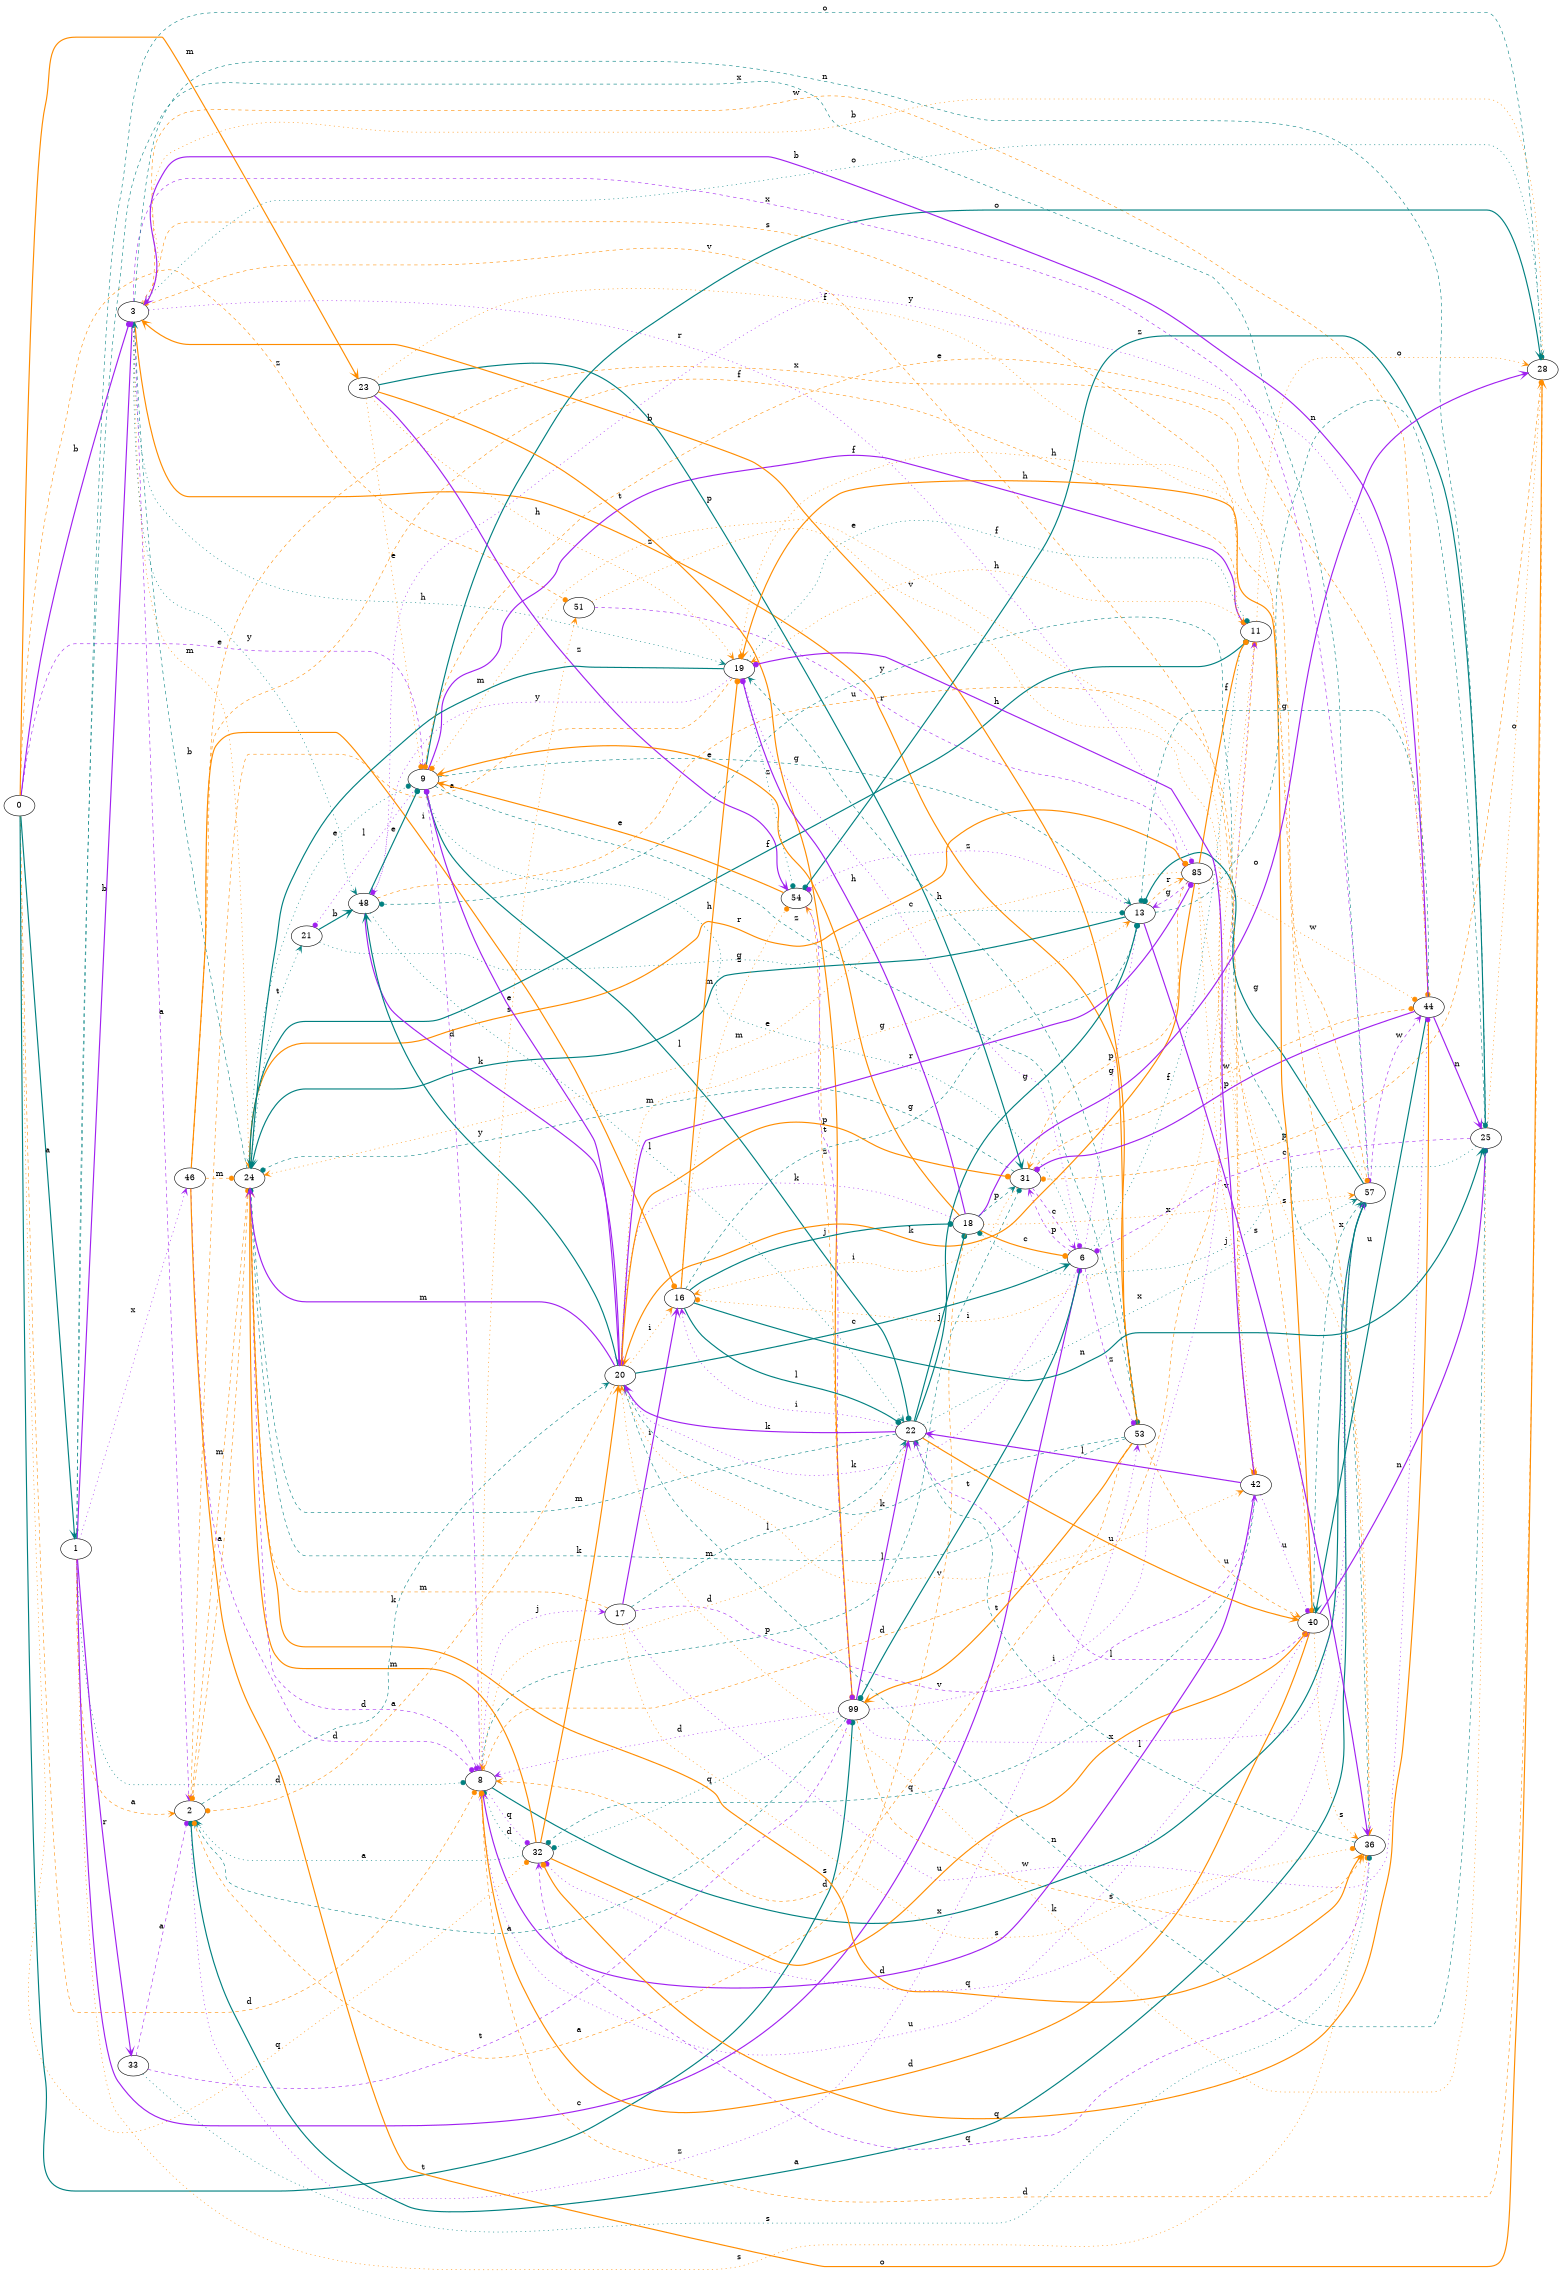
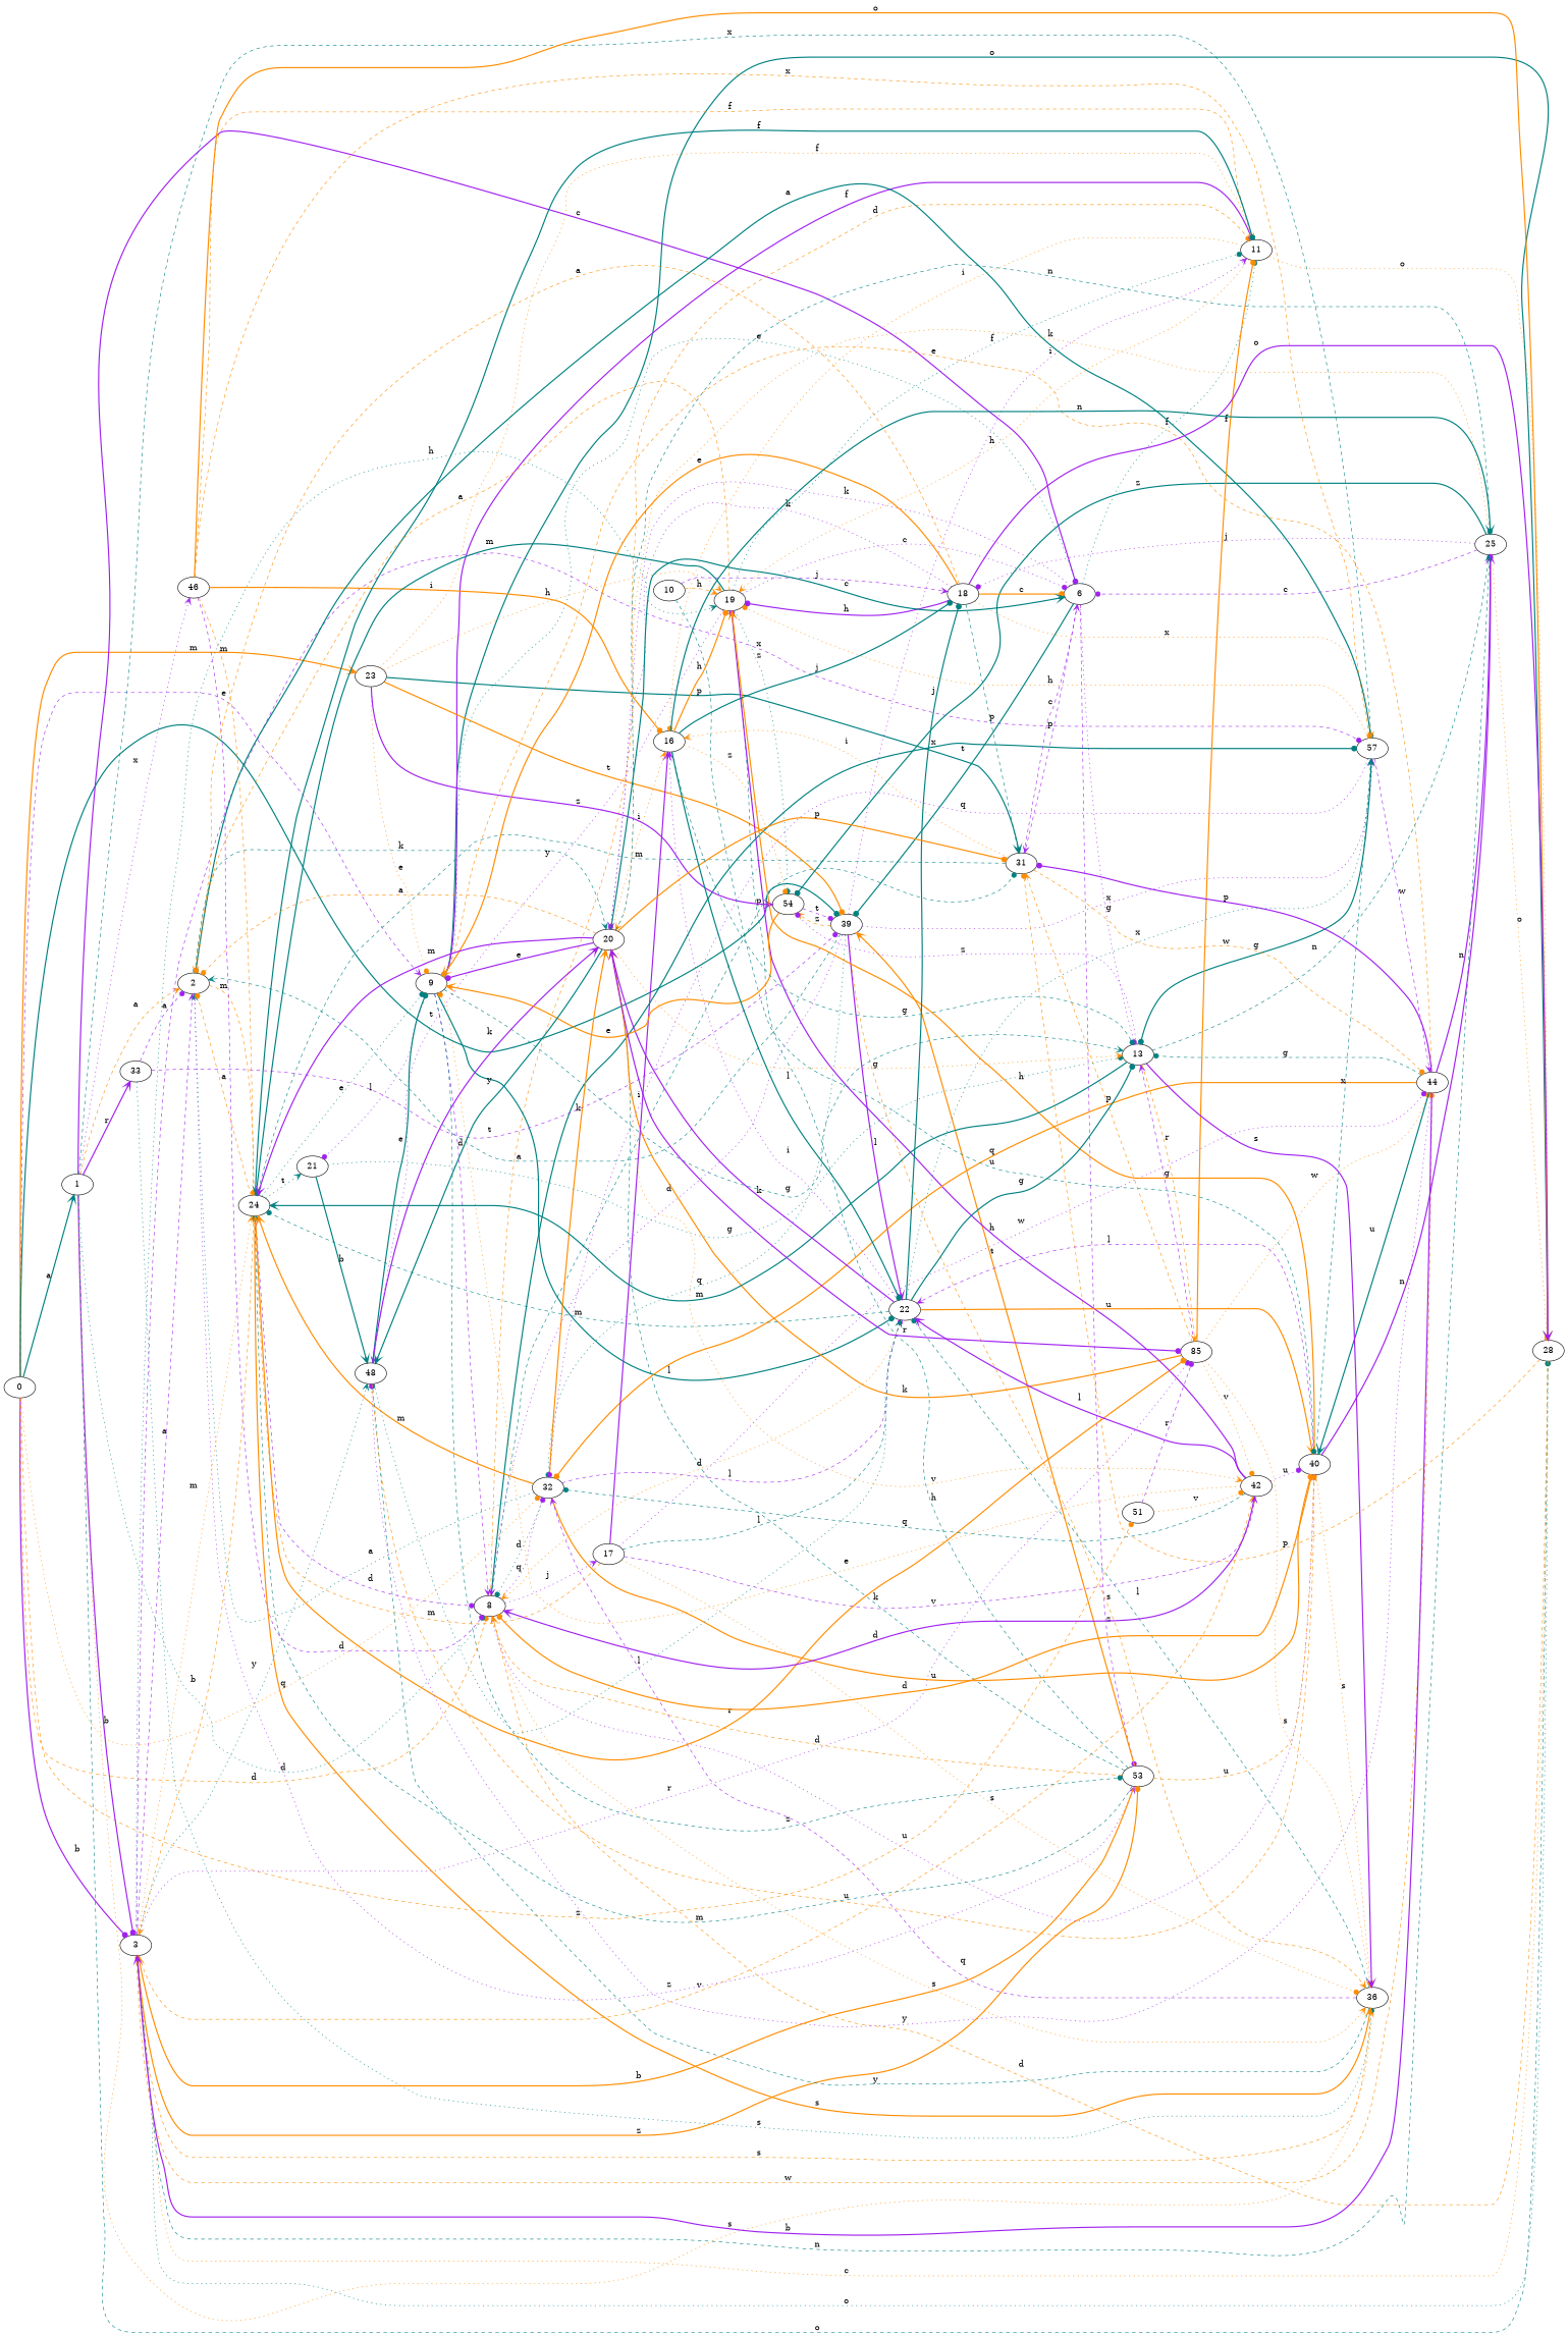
  strict digraph {
    rankdir=LR
    edge [arrowhead=dot color=darkorange style=dashed]
    0
    1
    3
    8
    9
    23
    32
-   39 [label=99]
+   39
    51
    2
    6
    28
    33
    36
    46
    n16 [label=57]
    24
    53
    n19 [label=19]
    25
    n21 [label=85]
    42
    44
    48
    11
    31
    17
    40
    13
    21
    22
+   10
    18
    54
    20
    16
    0 -> 1 [arrowhead=vee color=teal label=a style=bold]
    0 -> 3 [color=purple label=b style=bold]
    0 -> 8 [label=d]
    0 -> 9 [arrowhead=vee color=purple label=e]
    0 -> 23 [arrowhead=vee label=m style=bold]
    0 -> 32 [label=q style=dotted]
    0 -> 39 [color=teal label=t style=bold]
    0 -> 51 [label=z]
    1 -> 3 [color=purple label=b style=bold]
    1 -> 8 [color=teal label=d style=dotted]
    1 -> 2 [arrowhead=vee label=a]
    1 -> 6 [color=purple label=c style=bold]
    1 -> 28 [color=teal label=o]
    1 -> 33 [arrowhead=vee color=purple label=r style=bold]
    1 -> 36 [label=s style=dotted]
    1 -> 46 [arrowhead=vee color=purple label=x style=dotted]
    1 -> n16 [color=teal label=x]
    3 -> 2 [arrowhead=vee color=purple label=a]
    3 -> 28 [color=teal label=o style=dotted]
    3 -> 36 [arrowhead=vee label=s]
    3 -> n16 [color=purple label=x]
    3 -> 24 [arrowhead=vee label=m style=dotted]
    3 -> 53 [label=z style=bold]
    3 -> n19 [arrowhead=vee color=teal label=h style=dotted]
    3 -> 25 [color=teal label=n]
    3 -> n21 [color=purple label=r style=dotted]
    3 -> 42 [arrowhead=vee label=v]
    3 -> 44 [label=w]
    3 -> 48 [arrowhead=vee color=teal label=y style=dotted]
    8 -> 32 [color=purple label=q style=dotted]
-   8 -> 51 [arrowhead=vee label=s style=dotted]
+   8 -> 36 [arrowhead=vee label=s style=dotted]
    8 -> n16 [color=teal label=x style=bold]
    8 -> 11 [label=d]
    8 -> 31 [color=teal label=p]
    8 -> 17 [arrowhead=vee color=purple label=j style=dotted]
    8 -> 40 [color=purple label=u style=dotted]
    9 -> 8 [arrowhead=vee color=purple label=d]
    9 -> 28 [arrowhead=vee color=teal label=o style=bold]
    9 -> 53 [color=teal label=z]
    9 -> 11 [color=purple label=f style=bold]
    9 -> 13 [arrowhead=vee color=teal label=g]
    9 -> 21 [color=purple label=l style=dotted]
    9 -> 22 [color=teal label=l style=bold]
    23 -> 9 [label=e style=dotted]
    23 -> 39 [label=t style=bold]
    23 -> n19 [arrowhead=vee label=h style=dotted]
    23 -> 11 [arrowhead=vee label=f style=dotted]
    23 -> 31 [arrowhead=vee color=teal label=p style=bold]
    23 -> 54 [arrowhead=vee color=purple label=z style=bold]
    32 -> 8 [color=teal label=d style=dotted]
    32 -> 2 [arrowhead=vee color=teal label=a style=dotted]
    32 -> 24 [arrowhead=vee label=m style=bold]
    32 -> 40 [label=u style=bold]
+   32 -> 22 [color=purple label=l]
    32 -> 20 [arrowhead=vee label=k style=bold]
    39 -> 8 [arrowhead=vee color=purple label=d style=dotted]
    39 -> 32 [color=teal label=q style=dotted]
    39 -> 2 [arrowhead=vee color=teal label=a]
    39 -> 36 [arrowhead=vee label=s]
    39 -> n16 [arrowhead=vee color=purple label=x style=dotted]
    39 -> 11 [arrowhead=vee color=purple label=i style=dotted]
    39 -> 22 [arrowhead=vee color=purple label=l style=bold]
    39 -> 54 [arrowhead=vee label=z]
    51 -> n21 [color=purple label=r]
    51 -> 42 [label=v style=dotted]
    2 -> 24 [label=m]
    2 -> 53 [arrowhead=vee color=purple label=z style=dotted]
    2 -> 20 [arrowhead=vee color=teal label=k]
    6 -> 9 [color=teal label=e style=dotted]
    6 -> 39 [color=teal label=t style=bold]
    6 -> 53 [color=purple label=z]
    6 -> 11 [color=teal label=f style=dotted]
    6 -> 31 [arrowhead=vee color=purple label=p]
    6 -> 13 [color=purple label=g style=dotted]
    6 -> 20 [arrowhead=vee color=purple label=k style=dotted]
-   28 -> 3 [label=b style=dotted]
+   28 -> 3 [label=c style=dotted]
    28 -> 8 [arrowhead=vee label=d]
    28 -> 31 [label=p]
    33 -> 39 [color=purple label=t]
    33 -> 2 [color=purple label=a]
    33 -> 36 [color=teal label=s style=dotted]
    36 -> 32 [arrowhead=vee color=purple label=q]
    36 -> 48 [color=teal label=y]
    36 -> 22 [color=teal label=l]
    46 -> 8 [color=purple label=d]
    46 -> 28 [arrowhead=vee label=o style=bold]
    46 -> n16 [label=x]
    46 -> 24 [label=m]
    46 -> 11 [label=f]
    46 -> 16 [label=i style=bold]
    n16 -> 32 [color=purple label=q style=dotted]
    n16 -> 2 [color=teal label=a style=bold]
    n16 -> n19 [label=h style=dotted]
    n16 -> 44 [arrowhead=vee color=purple label=w]
    n16 -> 13 [color=teal label=g style=bold]
-   24 -> 3 [arrowhead=vee color=teal label=b]
+   24 -> 3 [arrowhead=vee label=b]
    24 -> 8 [color=purple label=d]
    24 -> 9 [color=teal label=e style=dotted]
    24 -> 2 [label=a]
    24 -> 36 [arrowhead=vee label=s style=bold]
    24 -> n21 [label=r style=bold]
    24 -> 11 [color=teal label=f style=bold]
    24 -> 21 [arrowhead=vee color=teal label=t style=dotted]
    53 -> 3 [arrowhead=vee label=b style=bold]
    53 -> 8 [arrowhead=vee label=d]
    53 -> 39 [arrowhead=vee label=t style=bold]
    53 -> 24 [color=teal label=m]
    53 -> n19 [arrowhead=vee color=teal label=h]
    53 -> 40 [arrowhead=vee label=u]
    53 -> 20 [arrowhead=vee color=teal label=k]
    n19 -> 2 [arrowhead=vee label=a]
    n19 -> 6 [color=purple label=c style=dotted]
    n19 -> 24 [arrowhead=vee color=teal label=m style=bold]
    n19 -> 48 [arrowhead=vee color=purple label=y style=dotted]
    n19 -> 11 [color=teal label=f style=dotted]
    n19 -> 54 [color=teal label=z style=dotted]
    25 -> 6 [color=purple label=c]
    25 -> 28 [label=o style=dotted]
-   25 -> 18 [color=teal label=j style=dotted]
+   25 -> 18 [color=purple label=j style=dotted]
    25 -> 54 [color=teal label=z style=bold]
    25 -> 20 [arrowhead=vee label=k style=dotted]
    n21 -> 36 [arrowhead=vee label=s style=dotted]
-   n21 -> 24 [arrowhead=vee label=m style=dotted]
    n21 -> 42 [label=v style=dotted]
    n21 -> 44 [label=w style=dotted]
    n21 -> 11 [label=f style=bold]
    n21 -> 31 [arrowhead=vee label=p]
    n21 -> 13 [arrowhead=vee color=purple label=g]
    n21 -> 20 [arrowhead=vee label=k style=bold]
    42 -> 8 [arrowhead=vee color=purple label=d style=bold]
    42 -> 9 [label=e style=dotted]
    42 -> 32 [color=teal label=q]
    42 -> n19 [color=purple label=h style=bold]
    42 -> 40 [color=purple label=u style=dotted]
    42 -> 22 [arrowhead=vee color=purple label=l style=bold]
    44 -> 3 [arrowhead=vee color=purple label=b style=bold]
    44 -> 9 [label=e]
    44 -> 32 [label=q style=bold]
    44 -> 25 [arrowhead=vee color=purple label=n style=bold]
    44 -> 48 [color=purple label=y style=dotted]
    44 -> 31 [color=purple label=p style=bold]
    44 -> 40 [arrowhead=vee color=teal label=u style=bold]
    44 -> 13 [color=teal label=g]
    48 -> 9 [color=teal label=e style=bold]
    48 -> 40 [label=u]
    48 -> 22 [arrowhead=vee color=teal label=l style=dotted]
    48 -> 20 [arrowhead=vee color=purple label=k style=bold]
    11 -> 28 [arrowhead=vee label=o style=dotted]
    11 -> n19 [arrowhead=vee label=h style=dotted]
    11 -> 16 [label=i style=dotted]
    31 -> 6 [arrowhead=vee color=purple label=c]
    31 -> 24 [color=teal label=m]
    31 -> 44 [label=w]
    31 -> 16 [arrowhead=vee label=i style=dotted]
    17 -> 36 [label=s style=dotted]
    17 -> 24 [arrowhead=vee label=m]
    17 -> 42 [arrowhead=vee color=purple label=v]
    17 -> 44 [color=purple label=w style=dotted]
    17 -> 22 [arrowhead=vee color=teal label=l]
    17 -> 16 [arrowhead=vee color=purple label=i style=bold]
    40 -> 8 [label=d style=bold]
    40 -> 36 [arrowhead=vee label=s style=dotted]
    40 -> n16 [arrowhead=vee color=teal label=x]
    40 -> n19 [arrowhead=vee label=h style=bold]
    40 -> 25 [color=purple label=n style=bold]
    40 -> 22 [arrowhead=vee color=purple label=l]
    13 -> 36 [arrowhead=vee color=purple label=s style=bold]
    13 -> 24 [arrowhead=vee color=teal label=m style=bold]
    13 -> 25 [arrowhead=vee color=teal label=n]
    13 -> n21 [arrowhead=vee label=r]
    13 -> 54 [color=purple label=z style=dotted]
    21 -> 48 [arrowhead=vee color=teal label=b style=bold]
    21 -> 13 [color=teal label=g style=dotted]
    22 -> 8 [arrowhead=vee label=d style=dotted]
    22 -> n16 [arrowhead=vee color=teal label=x style=dotted]
    22 -> 24 [color=teal label=m]
    22 -> 40 [arrowhead=vee label=u style=bold]
    22 -> 13 [color=teal label=g style=bold]
    22 -> 18 [color=teal label=j style=bold]
    22 -> 20 [arrowhead=vee color=purple label=k style=bold]
    22 -> 16 [arrowhead=vee color=purple label=i style=dotted]
+   10 -> n19 [arrowhead=vee label=h]
+   10 -> 40 [color=teal label=u]
+   10 -> 18 [arrowhead=vee color=purple label=j]
    18 -> 9 [arrowhead=vee label=e style=bold]
    18 -> 2 [label=a]
    18 -> 6 [label=c style=bold]
    18 -> 28 [arrowhead=vee color=purple label=o style=bold]
    18 -> n16 [arrowhead=vee label=x style=dotted]
    18 -> n19 [color=purple label=h style=bold]
    18 -> 31 [arrowhead=vee color=teal label=p]
    18 -> 20 [color=purple label=k style=dotted]
    54 -> 9 [arrowhead=vee label=e style=bold]
    54 -> 39 [color=purple label=t]
    20 -> 9 [color=purple label=e style=bold]
    20 -> 2 [label=a]
    20 -> 6 [arrowhead=vee color=teal label=c style=bold]
    20 -> 24 [arrowhead=vee color=purple label=m style=bold]
    20 -> 25 [color=teal label=n]
    20 -> n21 [color=purple label=r style=bold]
    20 -> 42 [arrowhead=vee label=v style=dotted]
    20 -> 48 [arrowhead=vee color=teal label=y style=bold]
    20 -> 31 [label=p style=bold]
    20 -> 13 [arrowhead=vee label=g style=dotted]
    20 -> 16 [arrowhead=vee label=i style=dotted]
    16 -> n19 [label=h style=bold]
    16 -> 25 [arrowhead=vee color=teal label=n style=bold]
    16 -> 13 [color=teal label=g]
    16 -> 22 [color=teal label=l style=bold]
    16 -> 18 [color=teal label=j style=bold]
    16 -> 54 [label=z style=dotted]
  }
